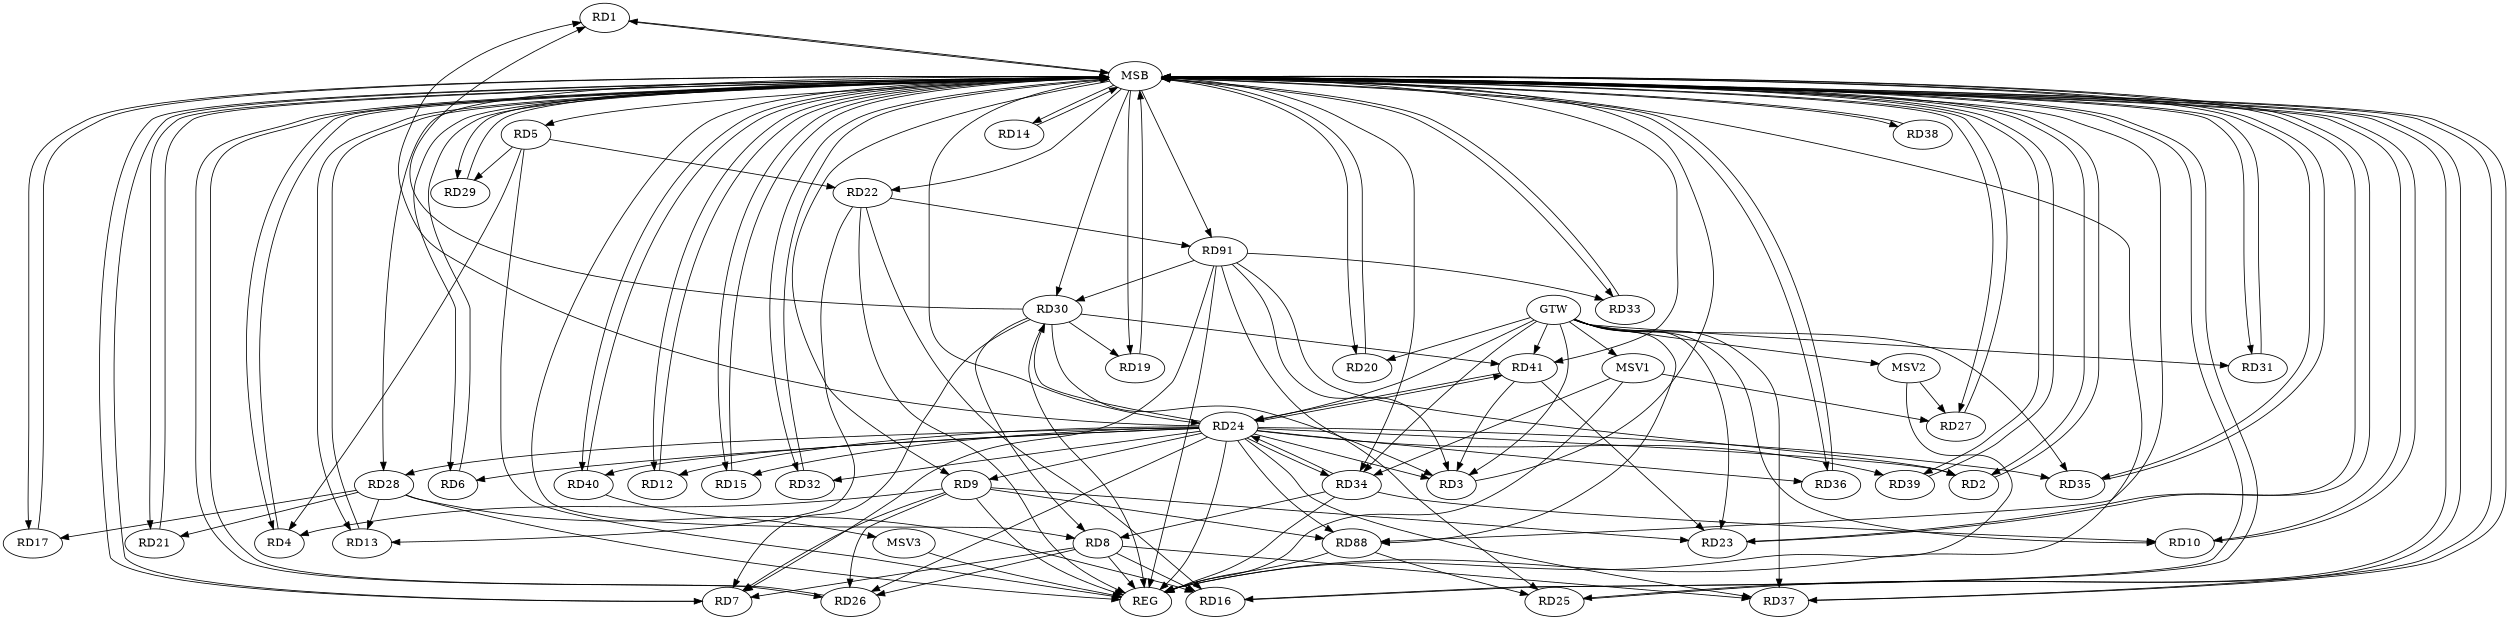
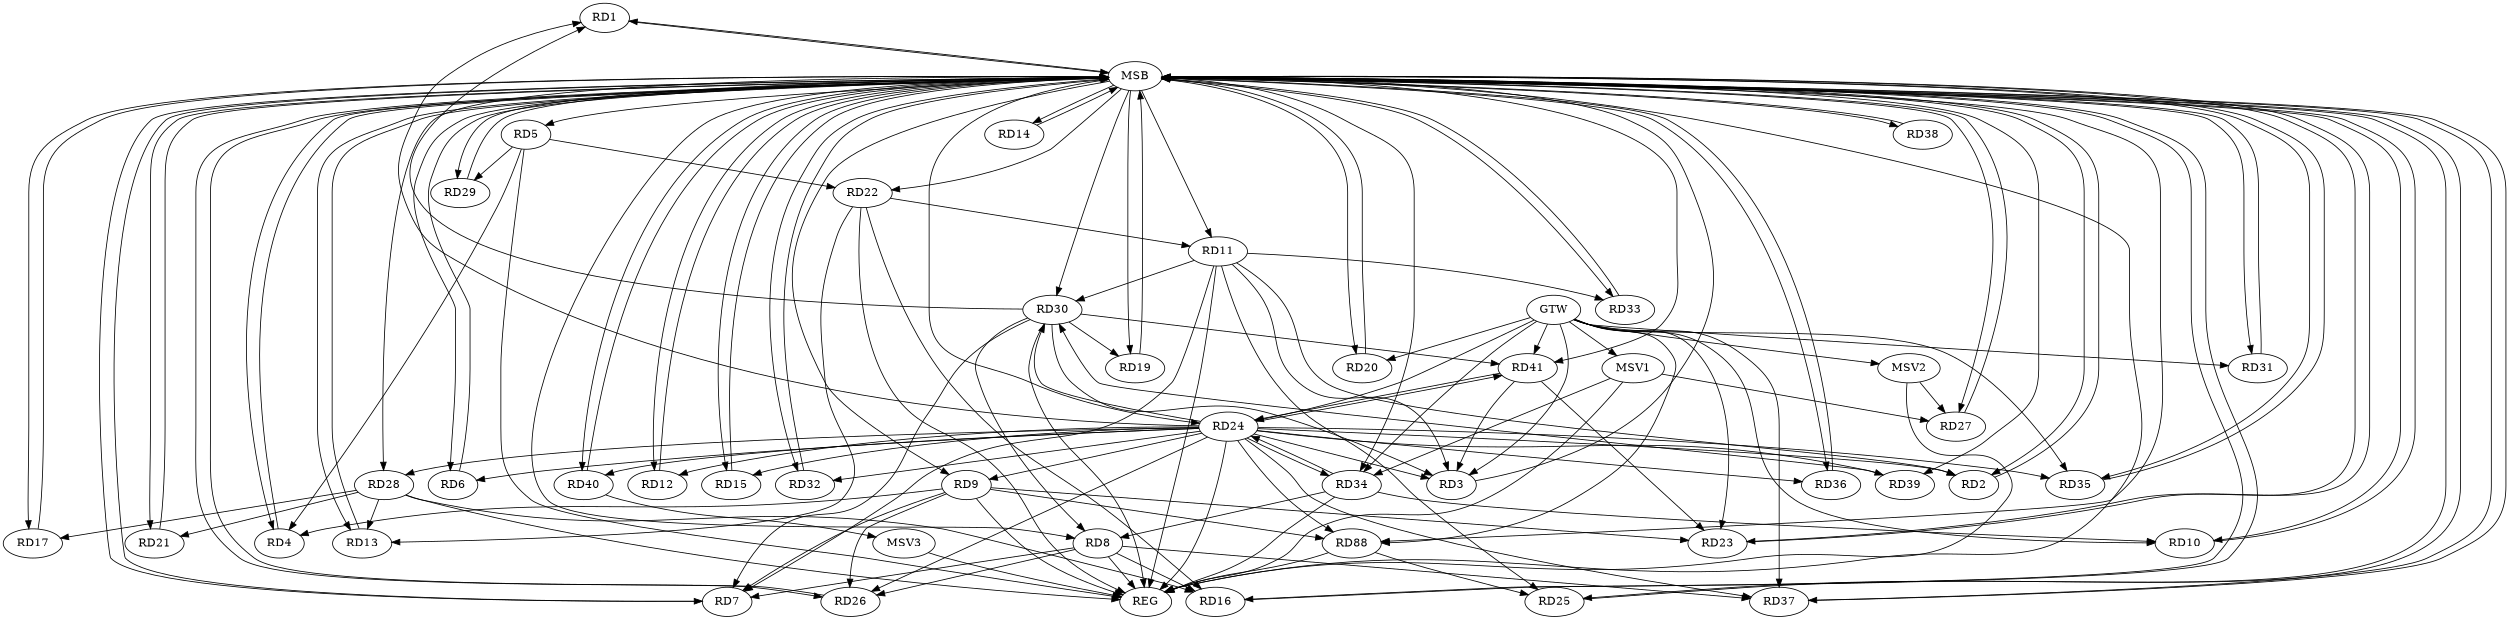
  strict digraph {
    n1 [label=RD1]
    n2 [label=MSB]
    n3 [label=RD2]
    n4 [label=RD4]
    n5 [label=RD5]
    n6 [label=RD22]
    n7 [label=RD29]
    n8 [label=REG]
    n9 [label=RD6]
    n10 [label=RD7]
    n11 [label=RD8]
    n12 [label=RD16]
    n13 [label=RD26]
    n14 [label=RD37]
    n15 [label=RD9]
    n16 [label=RD88]
    n17 [label=RD23]
    n18 [label=RD10]
-   n19 [label=RD91]
+   n19 [label=RD11]
    n20 [label=RD25]
    n21 [label=RD30]
    n22 [label=RD33]
    n23 [label=RD12]
    n24 [label=RD13]
    n25 [label=RD14]
    n26 [label=RD15]
    n27 [label=RD17]
    n28 [label=RD19]
    n29 [label=RD20]
    n30 [label=RD21]
    n31 [label=RD24]
    n32 [label=RD28]
    n33 [label=RD32]
    n34 [label=RD34]
    n35 [label=RD35]
    n36 [label=RD36]
    n37 [label=RD39]
    n38 [label=RD40]
    n39 [label=RD41]
    n40 [label=RD27]
    n41 [label=RD31]
    n42 [label=RD38]
    n43 [label=RD3]
    n44 [label=MSV3]
    n45 [label=GTW]
    n46 [label=MSV1]
    n47 [label=MSV2]
    n1 -> n2
    n2 -> n1
    n2 -> n3
    n2 -> n4
    n2 -> n5
    n2 -> n6
    n2 -> n7
    n2 -> n8
    n2 -> n9
    n2 -> n10
    n2 -> n11
    n2 -> n12
    n2 -> n13
    n2 -> n14
    n2 -> n15
    n2 -> n16
    n2 -> n17
    n2 -> n18
    n2 -> n19
    n2 -> n20
    n2 -> n21
    n2 -> n22
    n2 -> n23
    n2 -> n24
    n2 -> n25
    n2 -> n26
    n2 -> n27
    n2 -> n28
    n2 -> n29
    n2 -> n30
    n2 -> n31
    n2 -> n32
    n2 -> n33
    n2 -> n34
    n2 -> n35
    n2 -> n36
    n2 -> n37
    n2 -> n38
    n2 -> n39
    n2 -> n40
    n2 -> n41
    n2 -> n42
    n3 -> n2
    n4 -> n2
    n5 -> n4
    n5 -> n6
    n5 -> n7
    n5 -> n8
    n6 -> n8
    n6 -> n12
    n6 -> n19
    n6 -> n24
    n7 -> n2
    n9 -> n2
    n10 -> n2
    n11 -> n8
    n11 -> n10
    n11 -> n12
    n11 -> n13
    n11 -> n14
    n12 -> n2
    n13 -> n2
    n14 -> n2
    n15 -> n4
    n15 -> n8
    n15 -> n10
    n15 -> n13
    n15 -> n16
    n15 -> n17
    n16 -> n8
    n16 -> n20
    n17 -> n2
    n18 -> n2
    n19 -> n3
    n19 -> n8
    n19 -> n10
    n19 -> n20
    n19 -> n21
    n19 -> n22
    n19 -> n43
    n20 -> n2
    n21 -> n1
    n21 -> n8
    n21 -> n10
    n21 -> n11
    n21 -> n28
    n21 -> n39
    n21 -> n43
    n22 -> n2
    n23 -> n2
    n24 -> n2
    n25 -> n2
    n26 -> n2
    n27 -> n2
    n28 -> n2
    n29 -> n2
    n30 -> n2
    n31 -> n1
    n31 -> n3
    n31 -> n8
    n31 -> n9
    n31 -> n13
    n31 -> n14
    n31 -> n15
    n31 -> n16
    n31 -> n21
    n31 -> n23
    n31 -> n26
    n31 -> n32
    n31 -> n33
    n31 -> n34
    n31 -> n35
    n31 -> n36
    n31 -> n37
    n31 -> n38
    n31 -> n39
    n31 -> n43
    n32 -> n8
    n32 -> n12
    n32 -> n24
    n32 -> n27
    n32 -> n30
    n33 -> n2
    n34 -> n8
    n34 -> n11
    n34 -> n18
    n34 -> n31
    n35 -> n2
    n36 -> n2
-   n37 -> n2
+   n37 -> n21
    n38 -> n2
    n38 -> n44
    n39 -> n17
    n39 -> n31
    n39 -> n43
    n40 -> n2
    n41 -> n2
    n42 -> n2
    n43 -> n2
    n44 -> n8
    n45 -> n14
    n45 -> n16
    n45 -> n17
    n45 -> n18
    n45 -> n29
    n45 -> n31
    n45 -> n34
    n45 -> n35
    n45 -> n39
    n45 -> n41
    n45 -> n43
    n45 -> n46
    n45 -> n47
    n46 -> n8
    n46 -> n34
    n46 -> n40
    n47 -> n8
    n47 -> n40
  }
